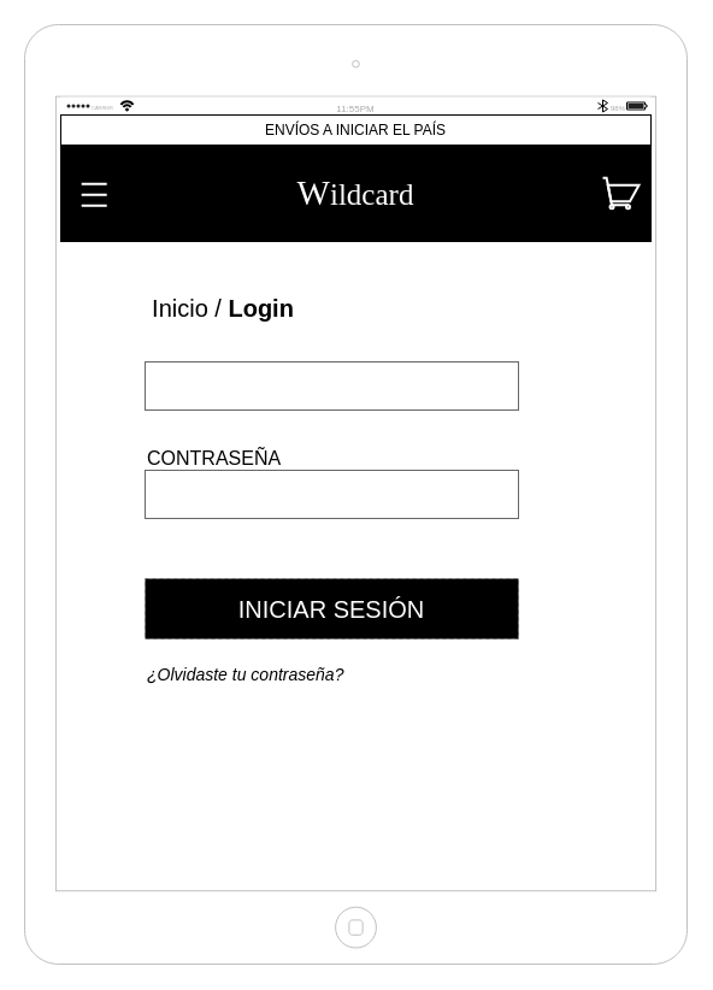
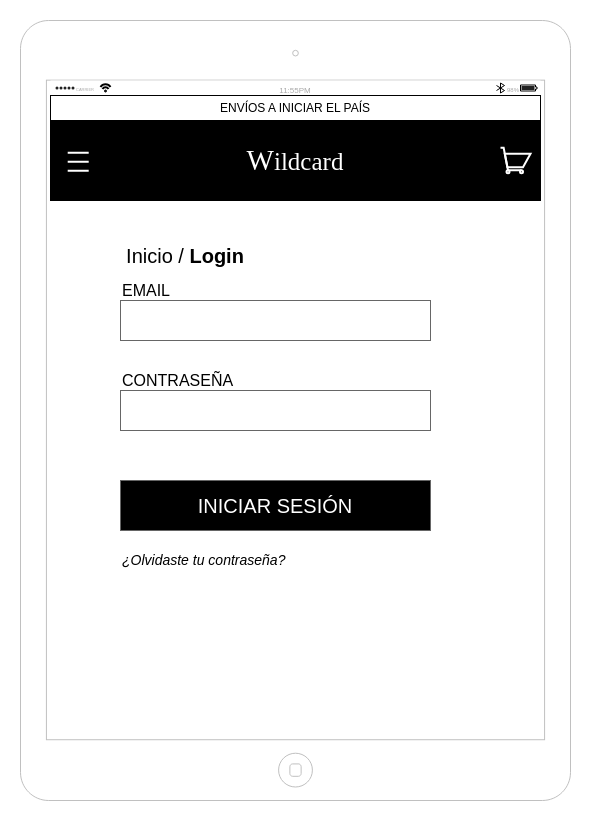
  <mxCell id="0" />
  <mxCell id="1" parent="0" />
  <mxCell id="2" value="" style="html=1;verticalLabelPosition=bottom;labelBackgroundColor=#ffffff;verticalAlign=top;shadow=0;dashed=0;strokeWidth=1;shape=mxgraph.ios7.misc.ipad10inch;strokeColor=#c0c0c0;" parent="1" vertex="1"><mxGeometry x="20" y="20" width="550" height="780" as="geometry" /></mxCell>
  <mxCell id="3" value="" style="html=1;strokeWidth=1;shadow=0;dashed=0;shape=mxgraph.ios7ui.appBar;fillColor=#ffffff;gradientColor=none;" parent="1" vertex="1"><mxGeometry x="50" y="80" width="490" height="15" as="geometry" /></mxCell>
  <mxCell id="4" value="CARRIER" style="shape=rect;align=left;fontSize=8;spacingLeft=24;fontSize=4;fontColor=#aaaaaa;strokeColor=none;fillColor=none;spacingTop=4;" parent="3" vertex="1"><mxGeometry y="0.5" width="50" height="13" relative="1" as="geometry"><mxPoint y="-6.5" as="offset" /></mxGeometry></mxCell>
  <mxCell id="5" value="11:55PM" style="shape=rect;fontSize=8;fontColor=#aaaaaa;strokeColor=none;fillColor=none;spacingTop=4;" parent="3" vertex="1"><mxGeometry x="0.5" y="0.5" width="50" height="13" relative="1" as="geometry"><mxPoint x="-25" y="-6.5" as="offset" /></mxGeometry></mxCell>
  <mxCell id="6" value="98%" style="shape=rect;align=right;fontSize=8;spacingRight=19;fontSize=6;fontColor=#aaaaaa;strokeColor=none;fillColor=none;spacingTop=4;" parent="3" vertex="1"><mxGeometry x="1" y="0.5" width="45" height="13" relative="1" as="geometry"><mxPoint x="-45" y="-6.5" as="offset" /></mxGeometry></mxCell>
  <mxCell id="7" value="&lt;font style=&quot;vertical-align: inherit&quot;&gt;&lt;font style=&quot;vertical-align: inherit&quot;&gt;ENVÍOS A INICIAR EL PAÍS&lt;/font&gt;&lt;/font&gt;" style="rounded=0;whiteSpace=wrap;html=1;" parent="1" vertex="1"><mxGeometry x="50" y="95" width="490" height="25" as="geometry" /></mxCell>
  <mxCell id="8" value="&lt;font color=&quot;#ffffff&quot; face=&quot;voga&quot; data-font-src=&quot;https://fonts.googleapis.com/css?family=voga&quot; style=&quot;font-size: 29px&quot;&gt;&lt;font style=&quot;vertical-align: inherit&quot;&gt;&lt;font style=&quot;vertical-align: inherit&quot;&gt;&lt;font style=&quot;vertical-align: inherit&quot;&gt;&lt;font style=&quot;vertical-align: inherit&quot;&gt;&lt;font style=&quot;vertical-align: inherit&quot;&gt;&lt;font style=&quot;vertical-align: inherit&quot;&gt;&lt;font style=&quot;vertical-align: inherit&quot;&gt;&lt;font style=&quot;vertical-align: inherit&quot;&gt;&lt;font style=&quot;vertical-align: inherit&quot;&gt;&lt;font style=&quot;vertical-align: inherit&quot;&gt;W&lt;/font&gt;&lt;/font&gt;&lt;/font&gt;&lt;/font&gt;&lt;/font&gt;&lt;/font&gt;&lt;/font&gt;&lt;/font&gt;&lt;/font&gt;&lt;/font&gt;&lt;/font&gt;&lt;font color=&quot;#ffffff&quot; face=&quot;voga&quot; data-font-src=&quot;https://fonts.googleapis.com/css?family=voga&quot;&gt;&lt;font style=&quot;vertical-align: inherit&quot;&gt;&lt;font style=&quot;vertical-align: inherit ; font-size: 25px&quot;&gt;&lt;font style=&quot;vertical-align: inherit&quot;&gt;&lt;font style=&quot;vertical-align: inherit&quot;&gt;&lt;font style=&quot;vertical-align: inherit&quot;&gt;&lt;font style=&quot;vertical-align: inherit&quot;&gt;&lt;font style=&quot;vertical-align: inherit&quot;&gt;&lt;font style=&quot;vertical-align: inherit&quot;&gt;&lt;font style=&quot;vertical-align: inherit&quot;&gt;&lt;font style=&quot;vertical-align: inherit&quot;&gt;ildcard&lt;/font&gt;&lt;/font&gt;&lt;/font&gt;&lt;/font&gt;&lt;/font&gt;&lt;/font&gt;&lt;/font&gt;&lt;/font&gt;&lt;/font&gt;&lt;/font&gt;&lt;/font&gt;" style="rounded=0;whiteSpace=wrap;html=1;fillColor=#000000;" parent="1" vertex="1"><mxGeometry x="50" y="120" width="490" height="80" as="geometry" /></mxCell>
  <mxCell id="9" value="" style="html=1;verticalLabelPosition=bottom;align=center;labelBackgroundColor=#ffffff;verticalAlign=top;strokeWidth=2;shadow=0;dashed=0;shape=mxgraph.ios7.icons.shopping_cart;fillColor=none;strokeColor=#FFFFFF;" parent="1" vertex="1"><mxGeometry x="500" y="147.25" width="30" height="25.5" as="geometry" /></mxCell>
  <mxCell id="10" value="" style="html=1;verticalLabelPosition=bottom;align=center;labelBackgroundColor=#ffffff;verticalAlign=top;strokeWidth=2;shadow=0;dashed=0;shape=mxgraph.ios7.icons.most_viewed;pointerEvents=1;fillColor=none;strokeColor=#FFFFFF;" parent="1" vertex="1"><mxGeometry x="60" y="149.95" width="28.2" height="22.8" as="geometry" /></mxCell>
  <mxCell id="11" value="&lt;font style=&quot;font-size: 20px ; text-align: left ; vertical-align: inherit&quot;&gt;&lt;font style=&quot;vertical-align: inherit&quot;&gt;Inicio /&amp;nbsp;&lt;/font&gt;&lt;/font&gt;&lt;b style=&quot;font-size: 20px ; text-align: left&quot;&gt;&lt;font style=&quot;vertical-align: inherit&quot;&gt;&lt;font style=&quot;vertical-align: inherit&quot;&gt;Login&lt;/font&gt;&lt;/font&gt;&lt;/b&gt;" style="text;html=1;strokeColor=none;fillColor=none;align=center;verticalAlign=middle;whiteSpace=wrap;rounded=0;" parent="1" vertex="1"><mxGeometry x="115" y="240" width="140" height="30" as="geometry" /></mxCell>
+ <mxCell id="12" value="&lt;span style=&quot;font-size: 16px&quot;&gt;EMAIL&lt;/span&gt;" style="text;html=1;strokeColor=none;fillColor=none;align=left;verticalAlign=middle;whiteSpace=wrap;rounded=0;" parent="1" vertex="1"><mxGeometry x="120" y="280" width="170" height="20" as="geometry" /></mxCell>
  <mxCell id="13" value="&lt;span style=&quot;font-size: 16px&quot;&gt;CONTRASEÑA&lt;/span&gt;" style="text;html=1;strokeColor=none;fillColor=none;align=left;verticalAlign=middle;whiteSpace=wrap;rounded=0;" parent="1" vertex="1"><mxGeometry x="120" y="370" width="170" height="20" as="geometry" /></mxCell>
  <mxCell id="14" value="" style="rounded=0;whiteSpace=wrap;html=1;fillColor=none;strokeColor=#666666;" parent="1" vertex="1"><mxGeometry x="120" y="300" width="310" height="40" as="geometry" /></mxCell>
  <mxCell id="15" value="" style="rounded=0;whiteSpace=wrap;html=1;strokeColor=#666666;fillColor=none;" parent="1" vertex="1"><mxGeometry x="120" y="390" width="310" height="40" as="geometry" /></mxCell>
  <mxCell id="16" value="&lt;span style=&quot;font-size: 14px ; font-style: italic&quot;&gt;¿Olvidaste tu contraseña?&lt;/span&gt;" style="text;html=1;strokeColor=none;fillColor=none;align=left;verticalAlign=middle;whiteSpace=wrap;rounded=0;" parent="1" vertex="1"><mxGeometry x="120" y="550" width="200" height="20" as="geometry" /></mxCell>
- <mxCell id="17" value="&lt;span style=&quot;color: rgb(255 , 255 , 255) ; font-size: 20px&quot;&gt;INICIAR SESIÓN&lt;/span&gt;" style="rounded=0;whiteSpace=wrap;html=1;strokeColor=#666666;fillColor=#000000;dashed=1;" parent="1" vertex="1"><mxGeometry x="120" y="480" width="310" height="50" as="geometry" /></mxCell>
+ <mxCell id="17" value="&lt;span style=&quot;color: rgb(255 , 255 , 255) ; font-size: 20px&quot;&gt;INICIAR SESIÓN&lt;/span&gt;" style="rounded=0;whiteSpace=wrap;html=1;strokeColor=#666666;fillColor=#000000;" parent="1" vertex="1"><mxGeometry x="120" y="480" width="310" height="50" as="geometry" /></mxCell>
